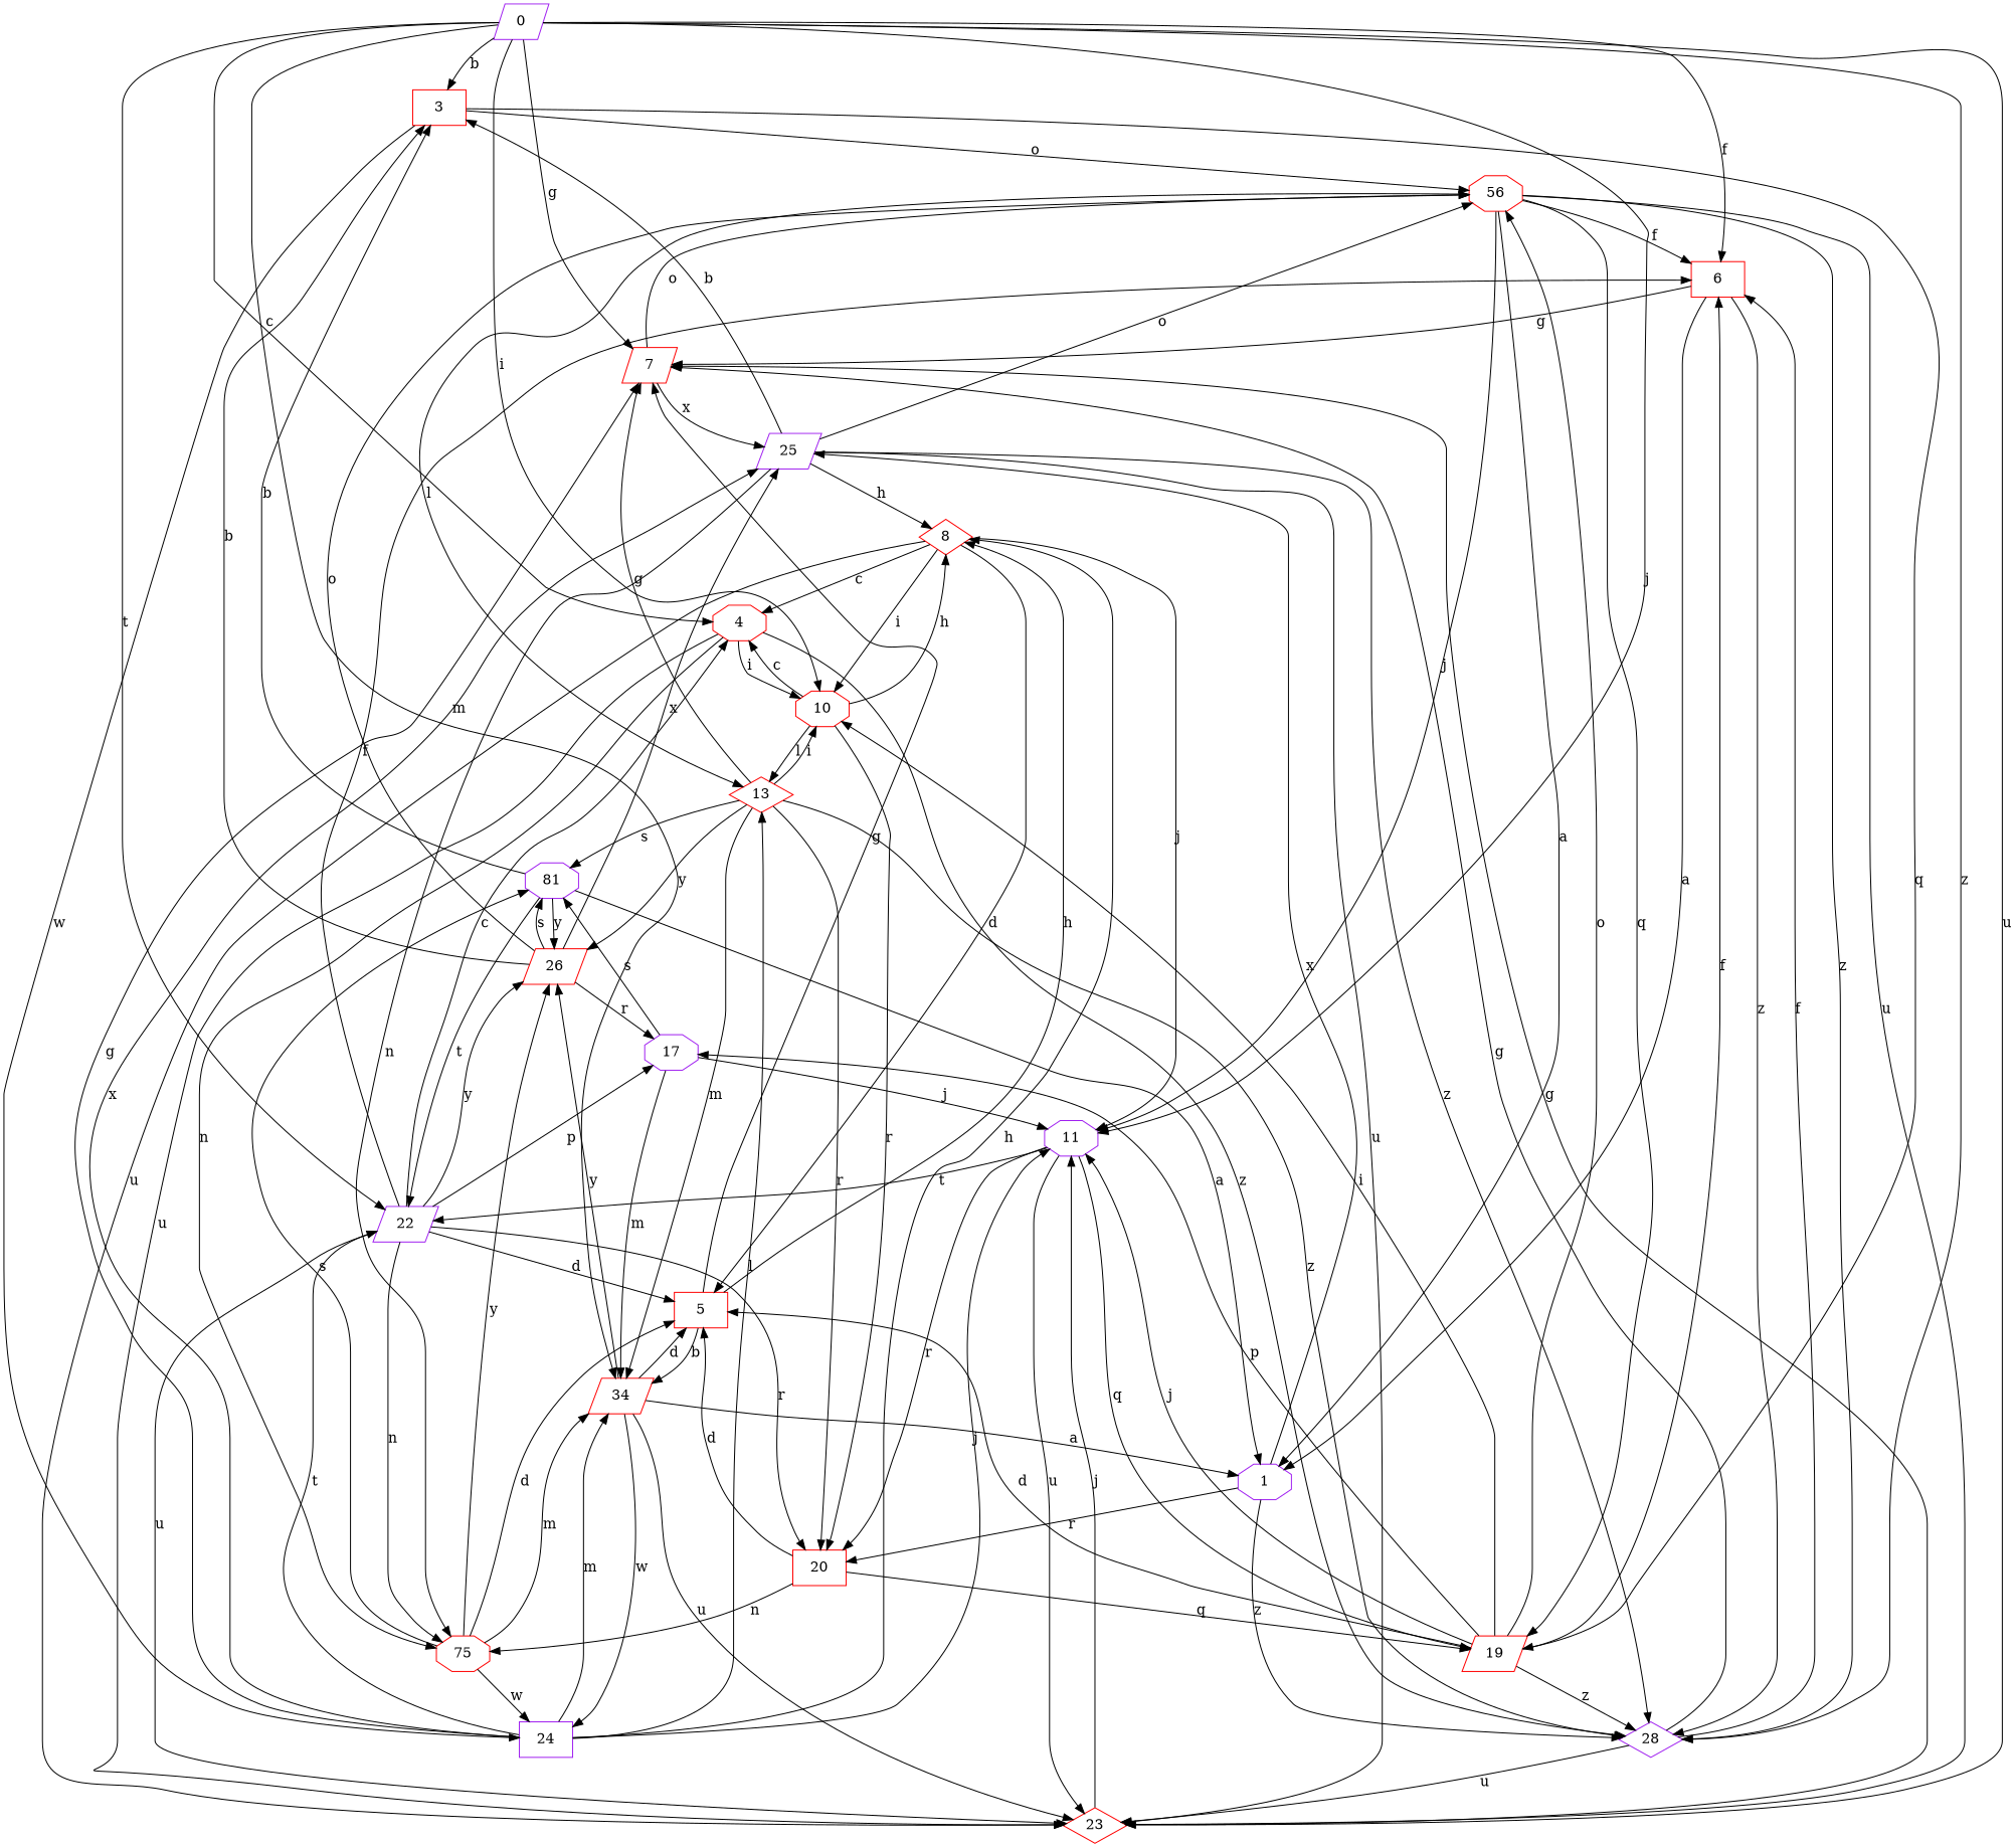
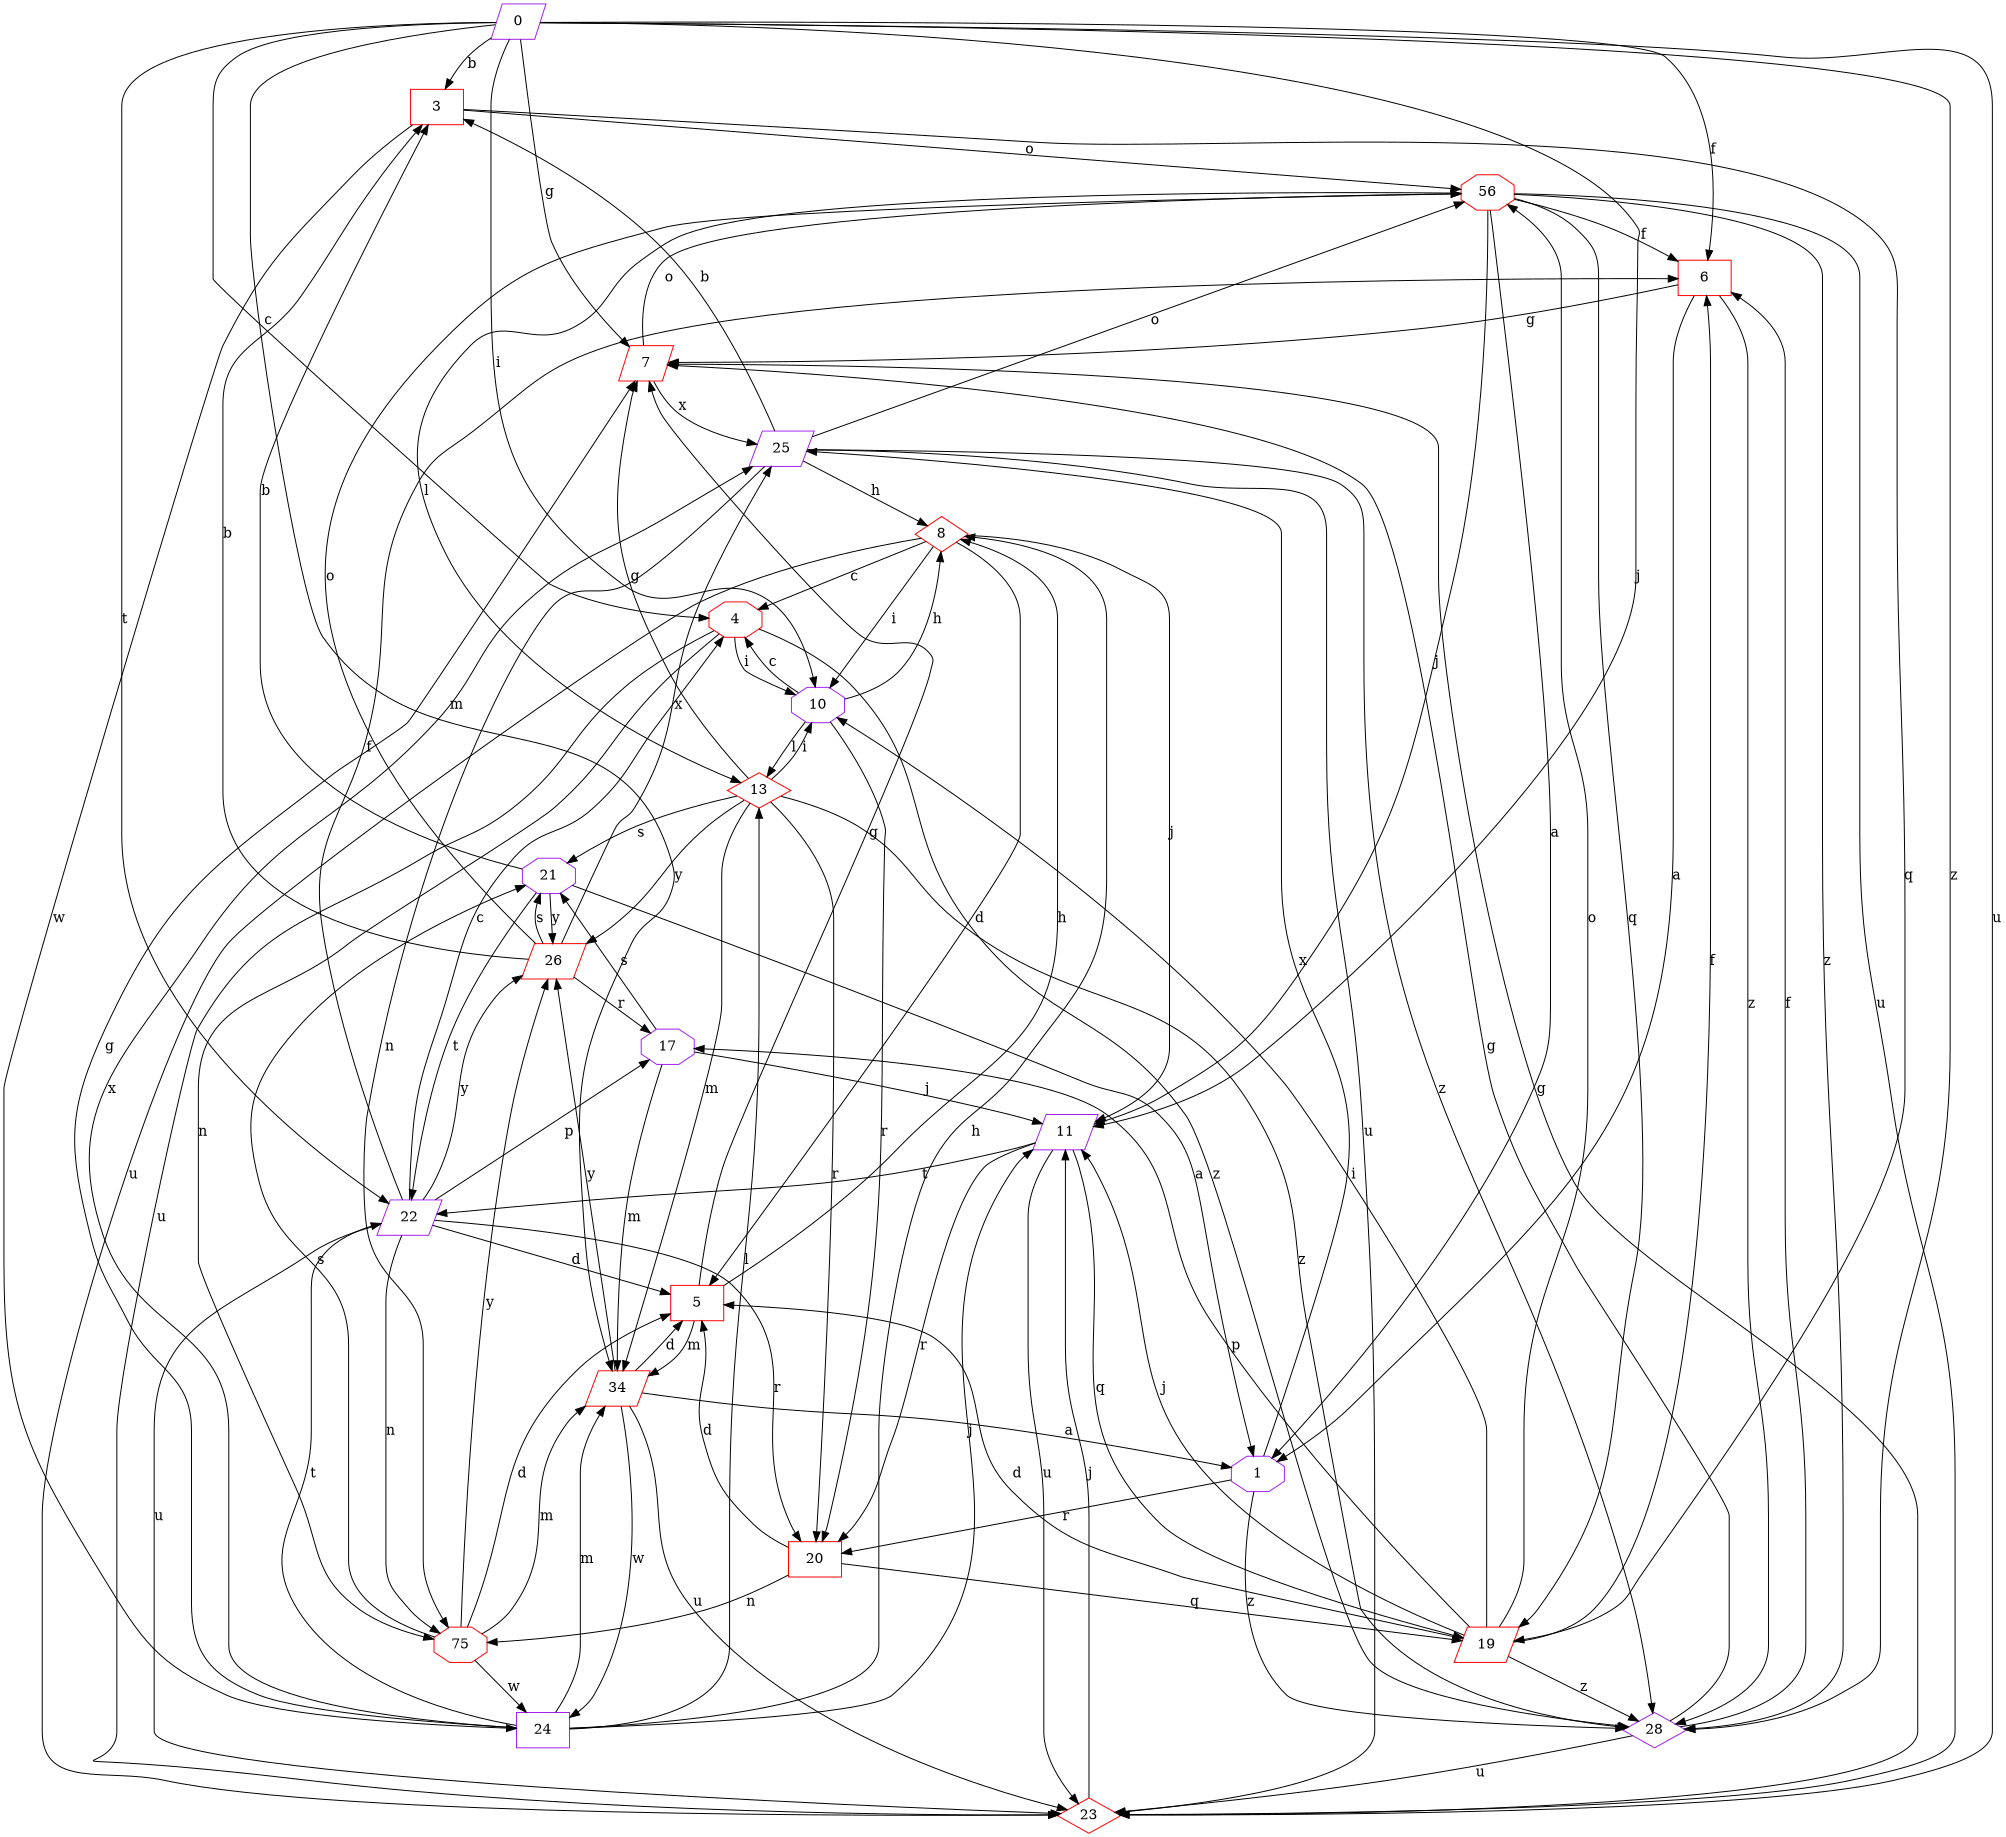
  strict digraph {
    node [color=red shape=parallelogram]
    0 [color=purple]
    3 [shape=box]
    4 [shape=octagon]
    6 [shape=box]
    7
-   10 [shape=octagon]
-   11 [color=purple shape=octagon]
+   10 [color=purple shape=octagon]
+   11 [color=purple]
    n8 [label=34]
    22 [color=purple]
    23 [shape=diamond]
    28 [color=purple shape=diamond]
    n12 [label=56 shape=octagon]
    19
    24 [color=purple shape=box]
    n15 [label=75 shape=octagon]
    1 [color=purple shape=octagon]
    25 [color=purple]
    20 [shape=box]
    8 [shape=diamond]
    13 [shape=diamond]
    5 [shape=box]
    26
    17 [color=purple shape=octagon]
-   21 [color=purple shape=octagon label=81]
+   21 [color=purple shape=octagon]
    0 -> 3 [label=b]
    0 -> 4 [label=c]
    0 -> 6 [label=f]
    0 -> 7 [label=g]
    0 -> 10 [label=i]
    0 -> 11 [label=j]
    0 -> n8 [label=m]
    0 -> 22 [label=t]
    0 -> 23 [label=u]
    0 -> 28 [label=z]
    3 -> n12 [label=o]
    3 -> 19 [label=q]
    3 -> 24 [label=w]
    4 -> 10 [label=i]
    4 -> 23 [label=u]
    4 -> 28 [label=z]
    4 -> n15 [label=n]
    6 -> 7 [label=g]
    6 -> 28 [label=z]
    6 -> 1 [label=a]
    7 -> n12 [label=o]
    7 -> 25 [label=x]
    10 -> 4 [label=c]
    10 -> 20 [label=r]
    10 -> 8 [label=h]
    10 -> 13 [label=l]
    11 -> 22 [label=t]
    11 -> 23 [label=u]
    11 -> 19 [label=q]
    11 -> 20 [label=r]
    n8 -> 23 [label=u]
    n8 -> 24 [label=w]
    n8 -> 1 [label=a]
    n8 -> 5 [label=d]
    n8 -> 26 [label=y]
    22 -> 4 [label=c]
    22 -> 6 [label=f]
    22 -> 23 [label=u]
    22 -> n15 [label=n]
    22 -> 20 [label=r]
    22 -> 5 [label=d]
    22 -> 26 [label=y]
    22 -> 17 [label=p]
    23 -> 7 [label=g]
    23 -> 11 [label=j]
    28 -> 6 [label=f]
    28 -> 7 [label=g]
    28 -> 23 [label=u]
    n12 -> 6 [label=f]
    n12 -> 11 [label=j]
    n12 -> 23 [label=u]
    n12 -> 28 [label=z]
    n12 -> 19 [label=q]
    n12 -> 1 [label=a]
    n12 -> 13 [label=l]
    19 -> 6 [label=f]
    19 -> 10 [label=i]
    19 -> 11 [label=j]
    19 -> 28 [label=z]
    19 -> n12 [label=o]
    19 -> 5 [label=d]
    19 -> 17 [label=p]
    24 -> 7 [label=g]
    24 -> 11 [label=j]
    24 -> n8 [label=m]
    24 -> 22 [label=t]
    24 -> 25 [label=x]
    24 -> 8 [label=h]
    24 -> 13 [label=l]
    n15 -> n8 [label=m]
    n15 -> 24 [label=w]
    n15 -> 5 [label=d]
    n15 -> 26 [label=y]
    n15 -> 21 [label=s]
    1 -> 28 [label=z]
    1 -> 25 [label=x]
    1 -> 20 [label=r]
    25 -> 3 [label=b]
    25 -> 23 [label=u]
    25 -> 28 [label=z]
    25 -> n12 [label=o]
    25 -> n15 [label=n]
    25 -> 8 [label=h]
    20 -> 19 [label=q]
    20 -> n15 [label=n]
    20 -> 5 [label=d]
    8 -> 4 [label=c]
    8 -> 10 [label=i]
    8 -> 11 [label=j]
    8 -> 23 [label=u]
    8 -> 5 [label=d]
    13 -> 7 [label=g]
    13 -> 10 [label=i]
    13 -> n8 [label=m]
    13 -> 28 [label=z]
    13 -> 20 [label=r]
    13 -> 26 [label=y]
    13 -> 21 [label=s]
    5 -> 7 [label=g]
-   5 -> n8 [label=b]
+   5 -> n8 [label=m]
    5 -> 8 [label=h]
    26 -> 3 [label=b]
    26 -> n12 [label=o]
    26 -> 25 [label=x]
    26 -> 17 [label=r]
    26 -> 21 [label=s]
    17 -> 11 [label=j]
    17 -> n8 [label=m]
    17 -> 21 [label=s]
    21 -> 3 [label=b]
    21 -> 22 [label=t]
    21 -> 1 [label=a]
    21 -> 26 [label=y]
  }
